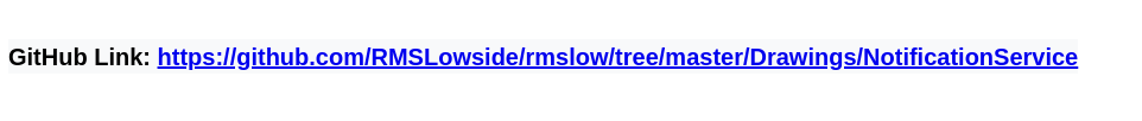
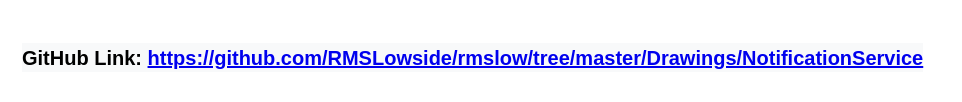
  <mxCell id="0" />
  <mxCell id="1" parent="0" />
- <mxCell id="2" value="&lt;h1 style=&quot;color: rgb(0 , 0 , 0) ; font-family: &amp;#34;helvetica&amp;#34; ; font-style: normal ; letter-spacing: normal ; text-align: left ; text-indent: 0px ; text-transform: none ; word-spacing: 0px ; background-color: rgb(248 , 249 , 250)&quot;&gt;&lt;font style=&quot;font-size: 20px&quot;&gt;GitHub Link:&amp;nbsp;&lt;a href=&quot;https://github.com/RMSLowside/rmslow/tree/master/Drawings/NotificationService&quot;&gt;https://github.com/RMSLowside/rmslow/tree/master/Drawings/NotificationService&lt;/a&gt;&lt;/font&gt;&lt;/h1&gt;" style="text;whiteSpace=wrap;html=1;" parent="1" vertex="1"><mxGeometry x="5" y="10" width="920" height="60" as="geometry" /></mxCell>
+ <mxCell id="2" value="&lt;h1 style=&quot;color: rgb(0 , 0 , 0) ; font-family: &amp;#34;helvetica&amp;#34; ; font-style: normal ; letter-spacing: normal ; text-align: left ; text-indent: 0px ; text-transform: none ; word-spacing: 0px ; background-color: rgb(248 , 249 , 250)&quot;&gt;&lt;font style=&quot;font-size: 20px&quot;&gt;GitHub Link:&amp;nbsp;&lt;a href=&quot;https://github.com/RMSLowside/rmslow/tree/master/Drawings/NotificationService&quot;&gt;https://github.com/RMSLowside/rmslow/tree/master/Drawings/NotificationService&lt;/a&gt;&lt;/font&gt;&lt;/h1&gt;" style="text;whiteSpace=wrap;html=1;" parent="1" vertex="1"><mxGeometry x="20" y="20" width="920" height="60" as="geometry" /></mxCell>
